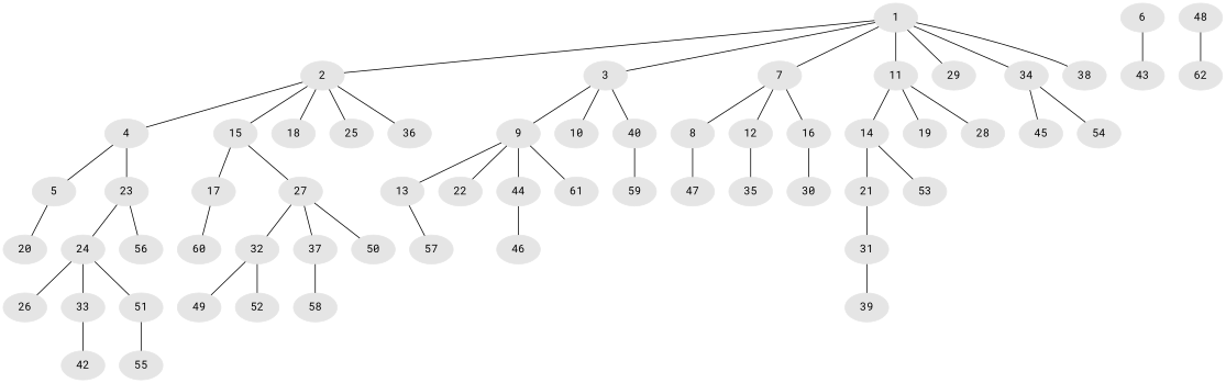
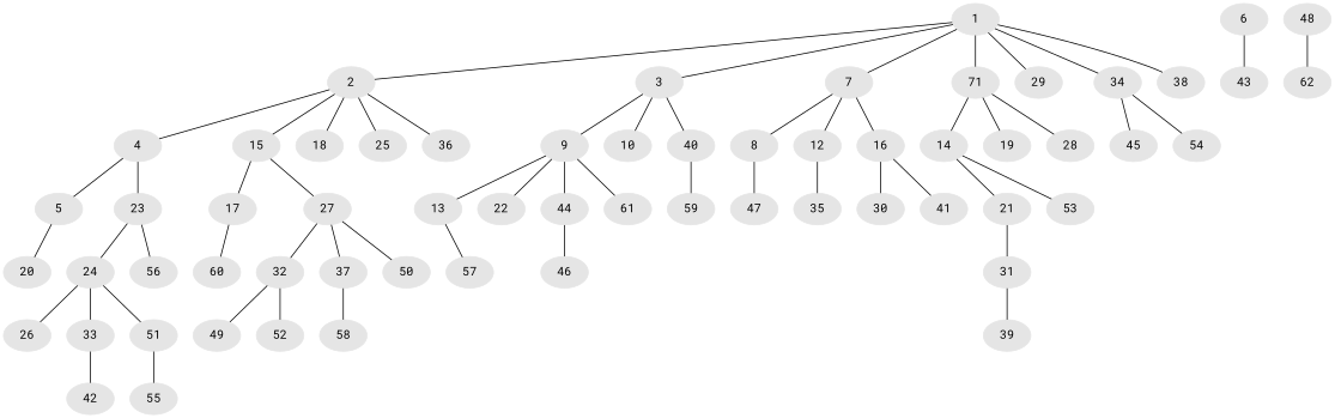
  graph {
    fontname="Roboto Mono"
    node [color=gray90 fontname="Roboto Mono" style=filled]
    edge [fontname="Roboto Mono"]
    1
    2
    3
    7
-   11
+   11 [label=71]
    29
    34
    38
    4
    15
    18
    25
    36
    9
    10
    40
    8
    12
    16
    14
    19
    28
    45
    54
    5
    23
    17
    27
    13
    22
    44
    61
    59
    20
    24
    56
    6
    43
    47
    35
    30
+   41
    57
    46
    21
    53
    31
    60
    32
    37
    50
    48
    62
    39
    26
    33
    51
    42
    55
    49
    52
    58
    1 -- 2
    1 -- 3
    1 -- 7
    1 -- 11
    1 -- 29
    1 -- 34
    1 -- 38
    2 -- 4
    2 -- 15
    2 -- 18
    2 -- 25
    2 -- 36
    3 -- 9
    3 -- 10
    3 -- 40
    7 -- 8
    7 -- 12
    7 -- 16
    11 -- 14
    11 -- 19
    11 -- 28
    34 -- 45
    34 -- 54
    4 -- 5
    4 -- 23
    15 -- 17
    15 -- 27
    9 -- 13
    9 -- 22
    9 -- 44
    9 -- 61
    40 -- 59
    8 -- 47
    12 -- 35
    16 -- 30
+   16 -- 41
    14 -- 21
    14 -- 53
    5 -- 20
    23 -- 24
    23 -- 56
    17 -- 60
    27 -- 32
    27 -- 37
    27 -- 50
    13 -- 57
    44 -- 46
    24 -- 26
    24 -- 33
    24 -- 51
    6 -- 43
    21 -- 31
    31 -- 39
    32 -- 49
    32 -- 52
    37 -- 58
    48 -- 62
    33 -- 42
    51 -- 55
  }
